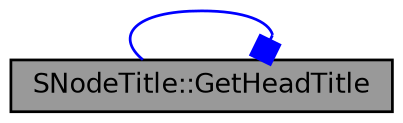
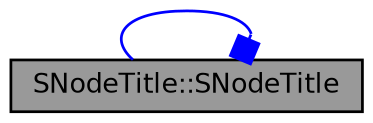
  digraph {
    rankdir=LR
-   n1 [color=black fillcolor=grey60 fontcolor=black fontname=Helvetica fontsize=10 height=0.2 label="SNodeTitle::GetHeadTitle" shape=box style=filled width=0.4]
+   n1 [color=black fillcolor=grey60 fontcolor=black fontname=Helvetica fontsize=10 height=0.2 label="SNodeTitle::SNodeTitle" shape=box style=filled width=0.4]
    n1 -> n1 [color=blue fontname=Helvetica fontsize=10 labelfontname=Helvetica labelfontsize=10 style=solid arrowhead=box]
  }
